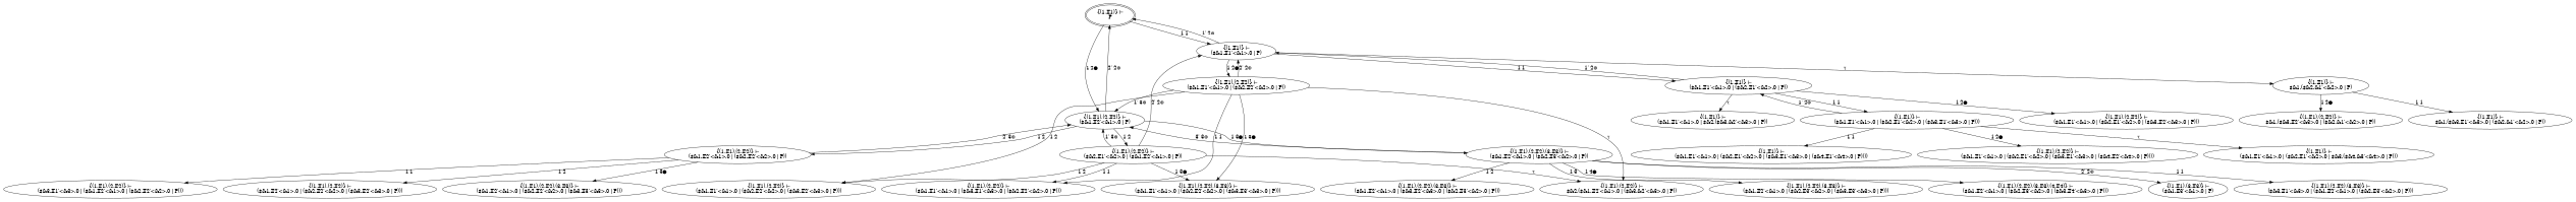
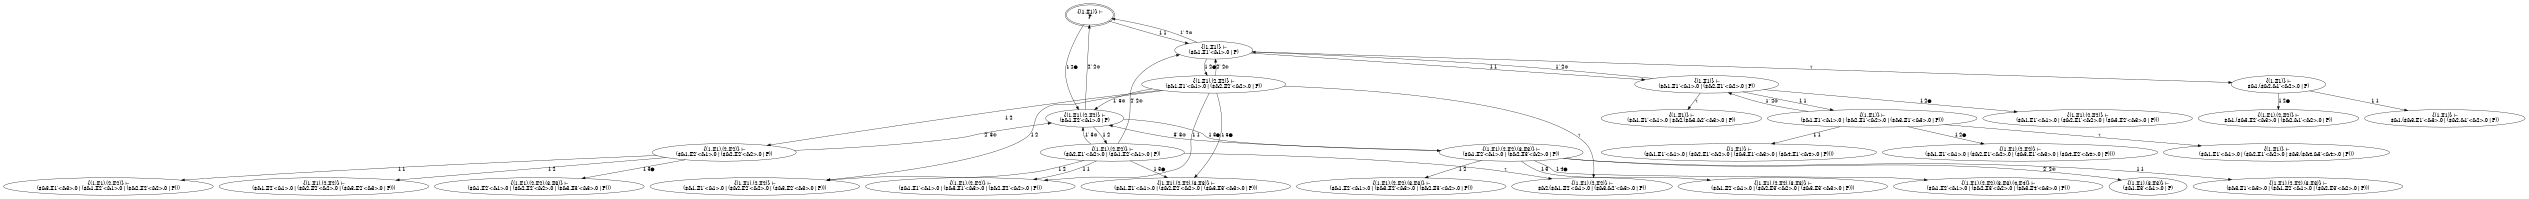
  digraph {
    n1 [label="{(1,#1)} ⊢\nP" peripheries=2]
    n2 [label="{(1,#1)} ⊢\n($&1.#1'<&1>.0 | P)"]
    n3 [label="{(1,#1),(2,#2)} ⊢\n($&1.#2'<&1>.0 | P)"]
    n4 [label="{(1,#1)} ⊢\n($&1.#1'<&1>.0 | ($&2.#1'<&2>.0 | P))"]
    n5 [label="{(1,#1),(2,#2)} ⊢\n($&1.#1'<&1>.0 | ($&2.#2'<&2>.0 | P))"]
    n6 [label="{(1,#1)} ⊢\n$&1.($&2.&1'<&2>.0 | P)"]
    n7 [label="{(1,#1),(2,#2)} ⊢\n($&2.#1'<&2>.0 | ($&1.#2'<&1>.0 | P))"]
    n8 [label="{(1,#1),(2,#2)} ⊢\n($&1.#2'<&1>.0 | ($&2.#2'<&2>.0 | P))"]
    n9 [label="{(1,#1),(2,#2),(3,#3)} ⊢\n($&1.#2'<&1>.0 | ($&2.#3'<&2>.0 | P))"]
    n10 [label="{(1,#1)} ⊢\n($&1.#1'<&1>.0 | ($&2.#1'<&2>.0 | ($&3.#1'<&3>.0 | P)))"]
    n11 [label="{(1,#1),(2,#2)} ⊢\n($&1.#1'<&1>.0 | ($&2.#1'<&2>.0 | ($&3.#2'<&3>.0 | P)))"]
    n12 [label="{(1,#1)} ⊢\n($&1.#1'<&1>.0 | $&2.($&3.&2'<&3>.0 | P))"]
    n13 [label="{(1,#1),(2,#2)} ⊢\n($&1.#1'<&1>.0 | ($&3.#1'<&3>.0 | ($&2.#2'<&2>.0 | P)))"]
    n14 [label="{(1,#1),(2,#2)} ⊢\n($&1.#1'<&1>.0 | ($&2.#2'<&2>.0 | ($&3.#2'<&3>.0 | P)))"]
    n15 [label="{(1,#1),(2,#2),(3,#3)} ⊢\n($&1.#1'<&1>.0 | ($&2.#2'<&2>.0 | ($&3.#3'<&3>.0 | P)))"]
    n16 [label="{(1,#1),(2,#2)} ⊢\n$&2.($&1.#2'<&1>.0 | ($&3.&2'<&3>.0 | P))"]
    n17 [label="{(1,#1)} ⊢\n$&1.($&3.#1'<&3>.0 | ($&2.&1'<&2>.0 | P))"]
    n18 [label="{(1,#1),(2,#2)} ⊢\n$&1.($&3.#2'<&3>.0 | ($&2.&1'<&2>.0 | P))"]
    n19 [label="{(1,#1),(2,#2)} ⊢\n($&3.#1'<&3>.0 | ($&1.#2'<&1>.0 | ($&2.#2'<&2>.0 | P)))"]
    n20 [label="{(1,#1),(2,#2)} ⊢\n($&1.#2'<&1>.0 | ($&2.#2'<&2>.0 | ($&3.#2'<&3>.0 | P)))"]
    n21 [label="{(1,#1),(2,#2),(3,#3)} ⊢\n($&1.#2'<&1>.0 | ($&2.#2'<&2>.0 | ($&3.#3'<&3>.0 | P)))"]
    n22 [label="{(1,#1),(3,#3)} ⊢\n($&1.#3'<&1>.0 | P)"]
    n23 [label="{(1,#1),(2,#2),(3,#3)} ⊢\n($&3.#1'<&3>.0 | ($&1.#2'<&1>.0 | ($&2.#3'<&2>.0 | P)))"]
    n24 [label="{(1,#1),(2,#2),(3,#3)} ⊢\n($&1.#2'<&1>.0 | ($&3.#2'<&3>.0 | ($&2.#3'<&2>.0 | P)))"]
    n25 [label="{(1,#1),(2,#2),(3,#3)} ⊢\n($&1.#2'<&1>.0 | ($&2.#3'<&2>.0 | ($&3.#3'<&3>.0 | P)))"]
    n26 [label="{(1,#1),(2,#2),(3,#3),(4,#4)} ⊢\n($&1.#2'<&1>.0 | ($&2.#3'<&2>.0 | ($&3.#4'<&3>.0 | P)))"]
    n27 [label="{(1,#1)} ⊢\n($&1.#1'<&1>.0 | ($&2.#1'<&2>.0 | ($&3.#1'<&3>.0 | ($&4.#1'<&4>.0 | P))))"]
    n28 [label="{(1,#1),(2,#2)} ⊢\n($&1.#1'<&1>.0 | ($&2.#1'<&2>.0 | ($&3.#1'<&3>.0 | ($&4.#2'<&4>.0 | P))))"]
    n29 [label="{(1,#1)} ⊢\n($&1.#1'<&1>.0 | ($&2.#1'<&2>.0 | $&3.($&4.&3'<&4>.0 | P)))"]
    n1 -> n2 [label="1 1"]
    n1 -> n3 [label="1 2●"]
    n2 -> n1 [label="1' 2⊛"]
    n2 -> n4 [label="1 1"]
    n2 -> n5 [label="1 2●"]
    n2 -> n6 [label="τ"]
    n3 -> n1 [label="2' 2⊛"]
    n3 -> n7 [label="1 2"]
-   n3 -> n8 [label="1 2"]
+   n5 -> n8 [label="1 2"]
    n3 -> n9 [label="1 3●"]
    n4 -> n2 [label="1' 2⊛"]
    n4 -> n10 [label="1 1"]
    n4 -> n11 [label="1 2●"]
    n4 -> n12 [label="τ"]
    n5 -> n2 [label="2' 2⊛"]
    n5 -> n3 [label="1' 3⊛"]
    n5 -> n13 [label="1 1"]
    n5 -> n14 [label="1 2"]
    n5 -> n15 [label="1 3●"]
    n5 -> n16 [label="τ"]
    n6 -> n17 [label="1 1"]
    n6 -> n18 [label="1 2●"]
    n7 -> n2 [label="2' 2⊛"]
    n7 -> n3 [label="1' 3⊛"]
    n7 -> n13 [label="1 1"]
    n7 -> n14 [label="1 2"]
    n7 -> n15 [label="1 3●"]
    n7 -> n16 [label="τ"]
    n8 -> n3 [label="2' 3⊛"]
    n8 -> n19 [label="1 1"]
    n8 -> n20 [label="1 2"]
    n8 -> n21 [label="1 3●"]
    n9 -> n3 [label="3' 3⊛"]
    n9 -> n22 [label="2' 2⊛"]
    n9 -> n23 [label="1 1"]
    n9 -> n24 [label="1 2"]
    n9 -> n25 [label="1 3"]
    n9 -> n26 [label="1 4●"]
    n10 -> n4 [label="1' 2⊛"]
    n10 -> n27 [label="1 1"]
    n10 -> n28 [label="1 2●"]
    n10 -> n29 [label="τ"]
  }
